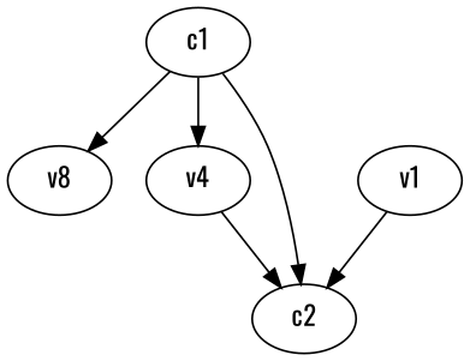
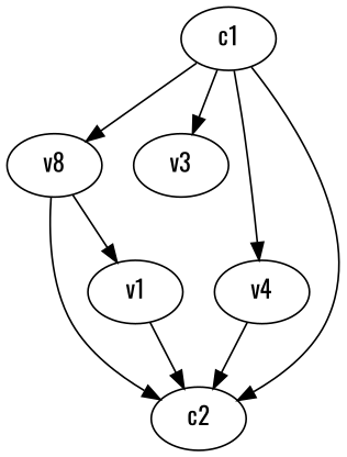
  strict digraph {
    fontname=Oswald
    node [fontname=Oswald]
    edge [fontname=Oswald weight=1]
    n1 [label=v8]
    c1
+   v3
    v4
    c2
    v1
+   n1 -> c2
+   n1 -> v1
    c1 -> n1
+   c1 -> v3
    c1 -> v4
    c1 -> c2
    v4 -> c2
    v1 -> c2
  }
